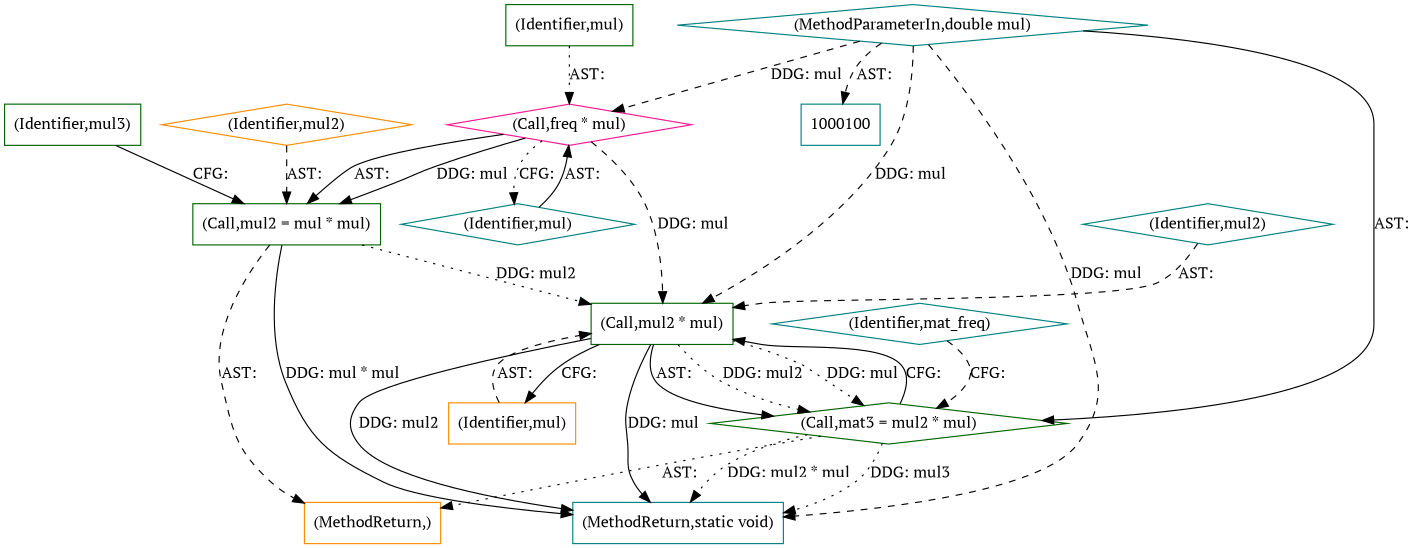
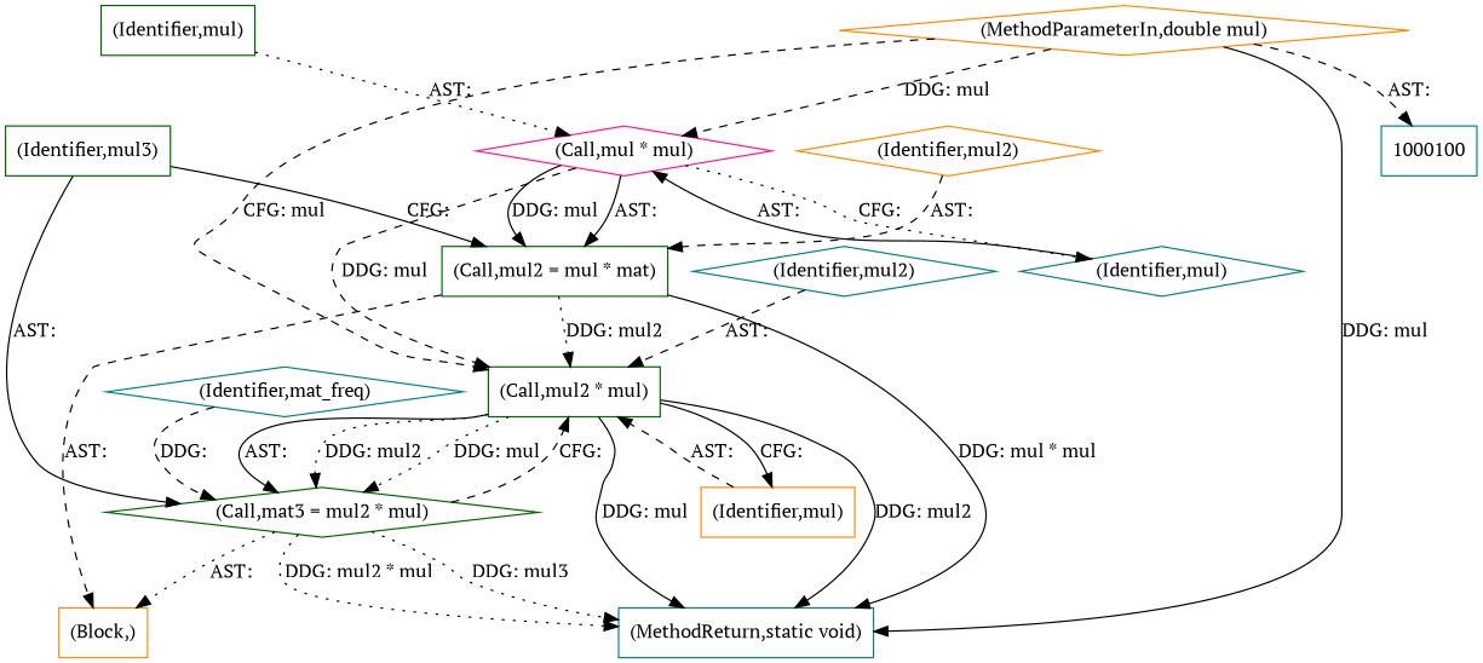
  digraph {
    fontname="PT Serif"
    node [color=teal fontname="PT Serif" shape=box]
    edge [fontname="PT Serif" style=solid]
-   n1 [color=darkgreen label="(Call,mul2 = mul * mul)"]
+   n1 [color=darkgreen label="(Call,mul2 = mul * mat)"]
    n2 [color=darkgreen label="(Call,mul2 * mul)"]
-   n3 [color=darkorange label="(MethodReturn,)"]
+   n3 [color=darkorange label="(Block,)"]
    n4 [label="(MethodReturn,static void)"]
-   n5 [color=deeppink label="(Call,freq * mul)" shape=diamond]
+   n5 [color=deeppink label="(Call,mul * mul)" shape=diamond]
    n6 [label="(Identifier,mul)" shape=diamond]
    n7 [color=darkgreen label="(Call,mat3 = mul2 * mul)" shape=diamond]
    n8 [color=darkorange label="(Identifier,mul)"]
-   n9 [label="(MethodParameterIn,double mul)" shape=diamond]
+   n9 [color=darkorange label="(MethodParameterIn,double mul)" shape=diamond]
    1000100
    n11 [color=darkgreen label="(Identifier,mul)"]
    n12 [label="(Identifier,mul2)" shape=diamond]
    n13 [color=darkgreen label="(Identifier,mul3)"]
    n14 [label="(Identifier,mat_freq)" shape=diamond]
    n15 [color=darkorange label="(Identifier,mul2)" shape=diamond]
    n1 -> n2 [label="DDG: mul2" style=dotted]
    n1 -> n3 [label="AST: " style=dashed]
    n1 -> n4 [label="DDG: mul * mul"]
    n2 -> n4 [label="DDG: mul2"]
    n2 -> n4 [label="DDG: mul"]
    n2 -> n7 [label="AST: "]
    n2 -> n7 [label="DDG: mul2" style=dotted]
    n2 -> n7 [label="DDG: mul" style=dotted]
    n2 -> n8 [label="CFG: "]
    n5 -> n1 [label="AST: "]
    n5 -> n1 [label="DDG: mul"]
    n5 -> n2 [label="DDG: mul" style=dashed]
    n5 -> n6 [label="CFG: " style=dotted]
    n6 -> n5 [label="AST: "]
-   n7 -> n2 [label="CFG: "]
+   n7 -> n2 [label="CFG: " style=dashed]
    n7 -> n3 [label="AST: " style=dotted]
    n7 -> n4 [label="DDG: mul3" style=dotted]
    n7 -> n4 [label="DDG: mul2 * mul" style=dotted]
    n8 -> n2 [label="AST: " style=dashed]
-   n9 -> n2 [label="DDG: mul" style=dashed]
-   n9 -> n4 [label="DDG: mul" style=dashed]
+   n9 -> n2 [label="CFG: mul" style=dashed]
+   n9 -> n4 [label="DDG: mul"]
    n9 -> n5 [label="DDG: mul" style=dashed]
    n9 -> 1000100 [label="AST: " style=dashed]
    n11 -> n5 [label="AST: " style=dotted]
    n12 -> n2 [label="AST: " style=dashed]
    n13 -> n1 [label="CFG: "]
-   n9 -> n7 [label="AST: "]
-   n14 -> n7 [label="CFG: " style=dashed]
+   n13 -> n7 [label="AST: "]
+   n14 -> n7 [label="DDG: " style=dashed]
    n15 -> n1 [label="AST: " style=dashed]
  }
